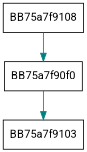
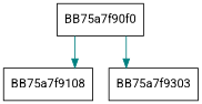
  digraph {
    fontname=Roboto
    splines=ortho
    node [fontname=Roboto shape=box]
    edge [color=teal fontname=Roboto]
    BB75a7f90f0
    BB75a7f9108
-   BB75a7f9103
-   BB75a7f9108 -> BB75a7f90f0
+   BB75a7f9103 [label=BB75a7f9303]
+   BB75a7f90f0 -> BB75a7f9108
    BB75a7f90f0 -> BB75a7f9103
  }
